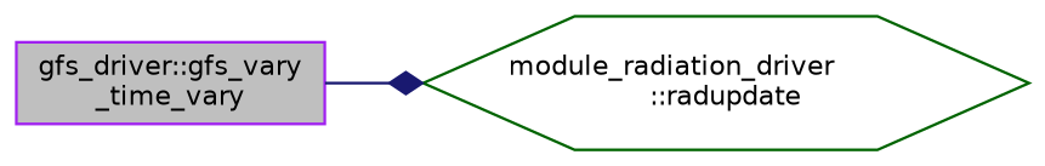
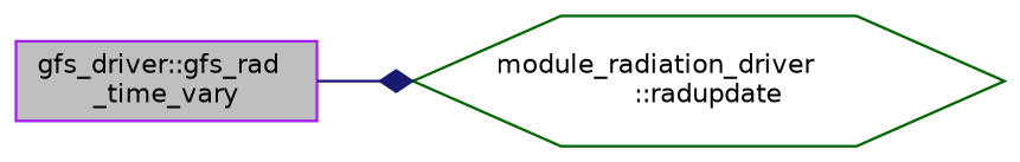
  digraph {
    rankdir=LR
    node [fontname=Helvetica fontsize=10 style=filled]
-   n1 [color=purple fillcolor=grey75 fontcolor=black height=0.2 label="gfs_driver::gfs_vary\l_time_vary" shape=box width=0.4]
+   n1 [color=purple fillcolor=grey75 fontcolor=black height=0.2 label="gfs_driver::gfs_rad\l_time_vary" shape=box width=0.4]
    n2 [color=darkgreen fillcolor=white height=0.2 label="module_radiation_driver\l::radupdate" shape=hexagon width=0.4]
    n1 -> n2 [color=midnightblue fontname=Helvetica fontsize=10 labelfontname=Helvetica labelfontsize=10 style=solid arrowhead=diamond]
  }
